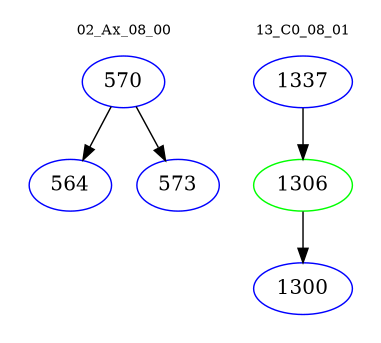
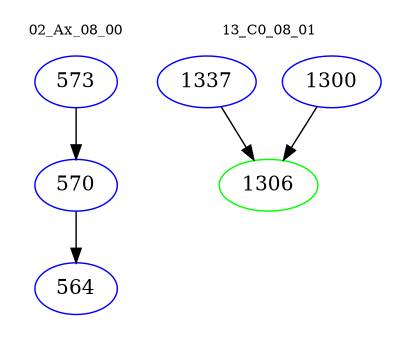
  digraph {
    node [color=blue]
    edge [color=black]
    n1 [label=570]
    n2 [label=564]
    n3 [label=573]
    n4 [color=green label=1306]
    n5 [label=1300]
    n6 [label=1337]
    subgraph cluster_1 {
      color=white
      fontsize=10
      label="02_Ax_08_00"
      n1
      n2
      n3
    }
    subgraph cluster_2 {
      color=white
      fontsize=10
      label="13_C0_08_01"
      n4
      n5
      n6
    }
    n1 -> n2
-   n1 -> n3
-   n4 -> n5
+   n3 -> n1
+   n5 -> n4
    n6 -> n4
  }
